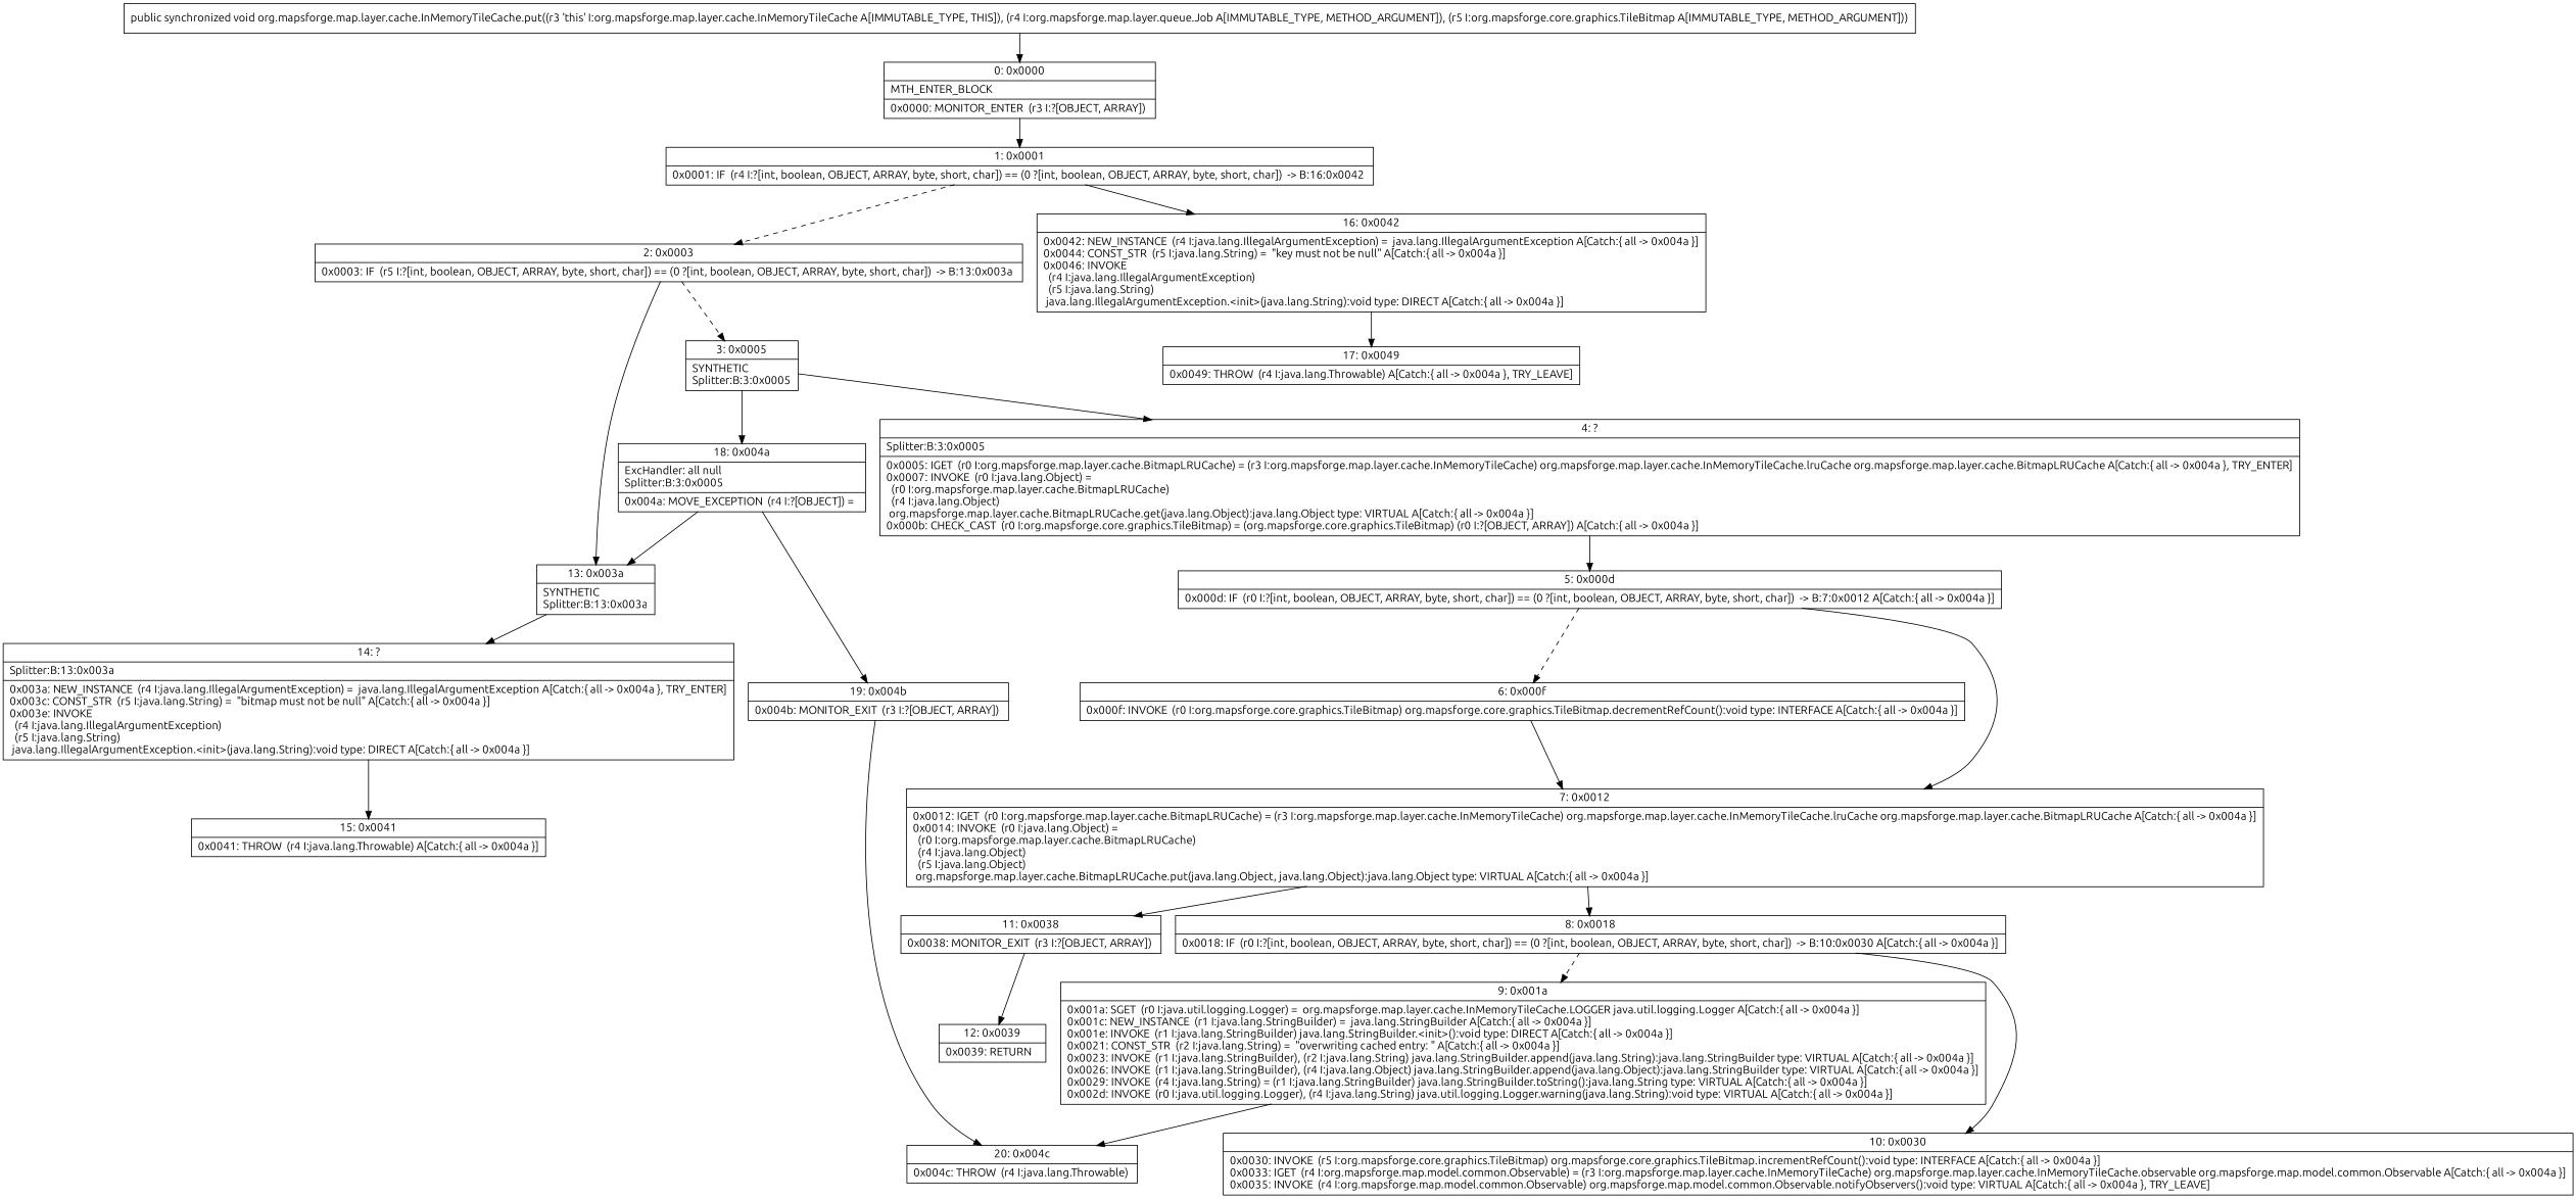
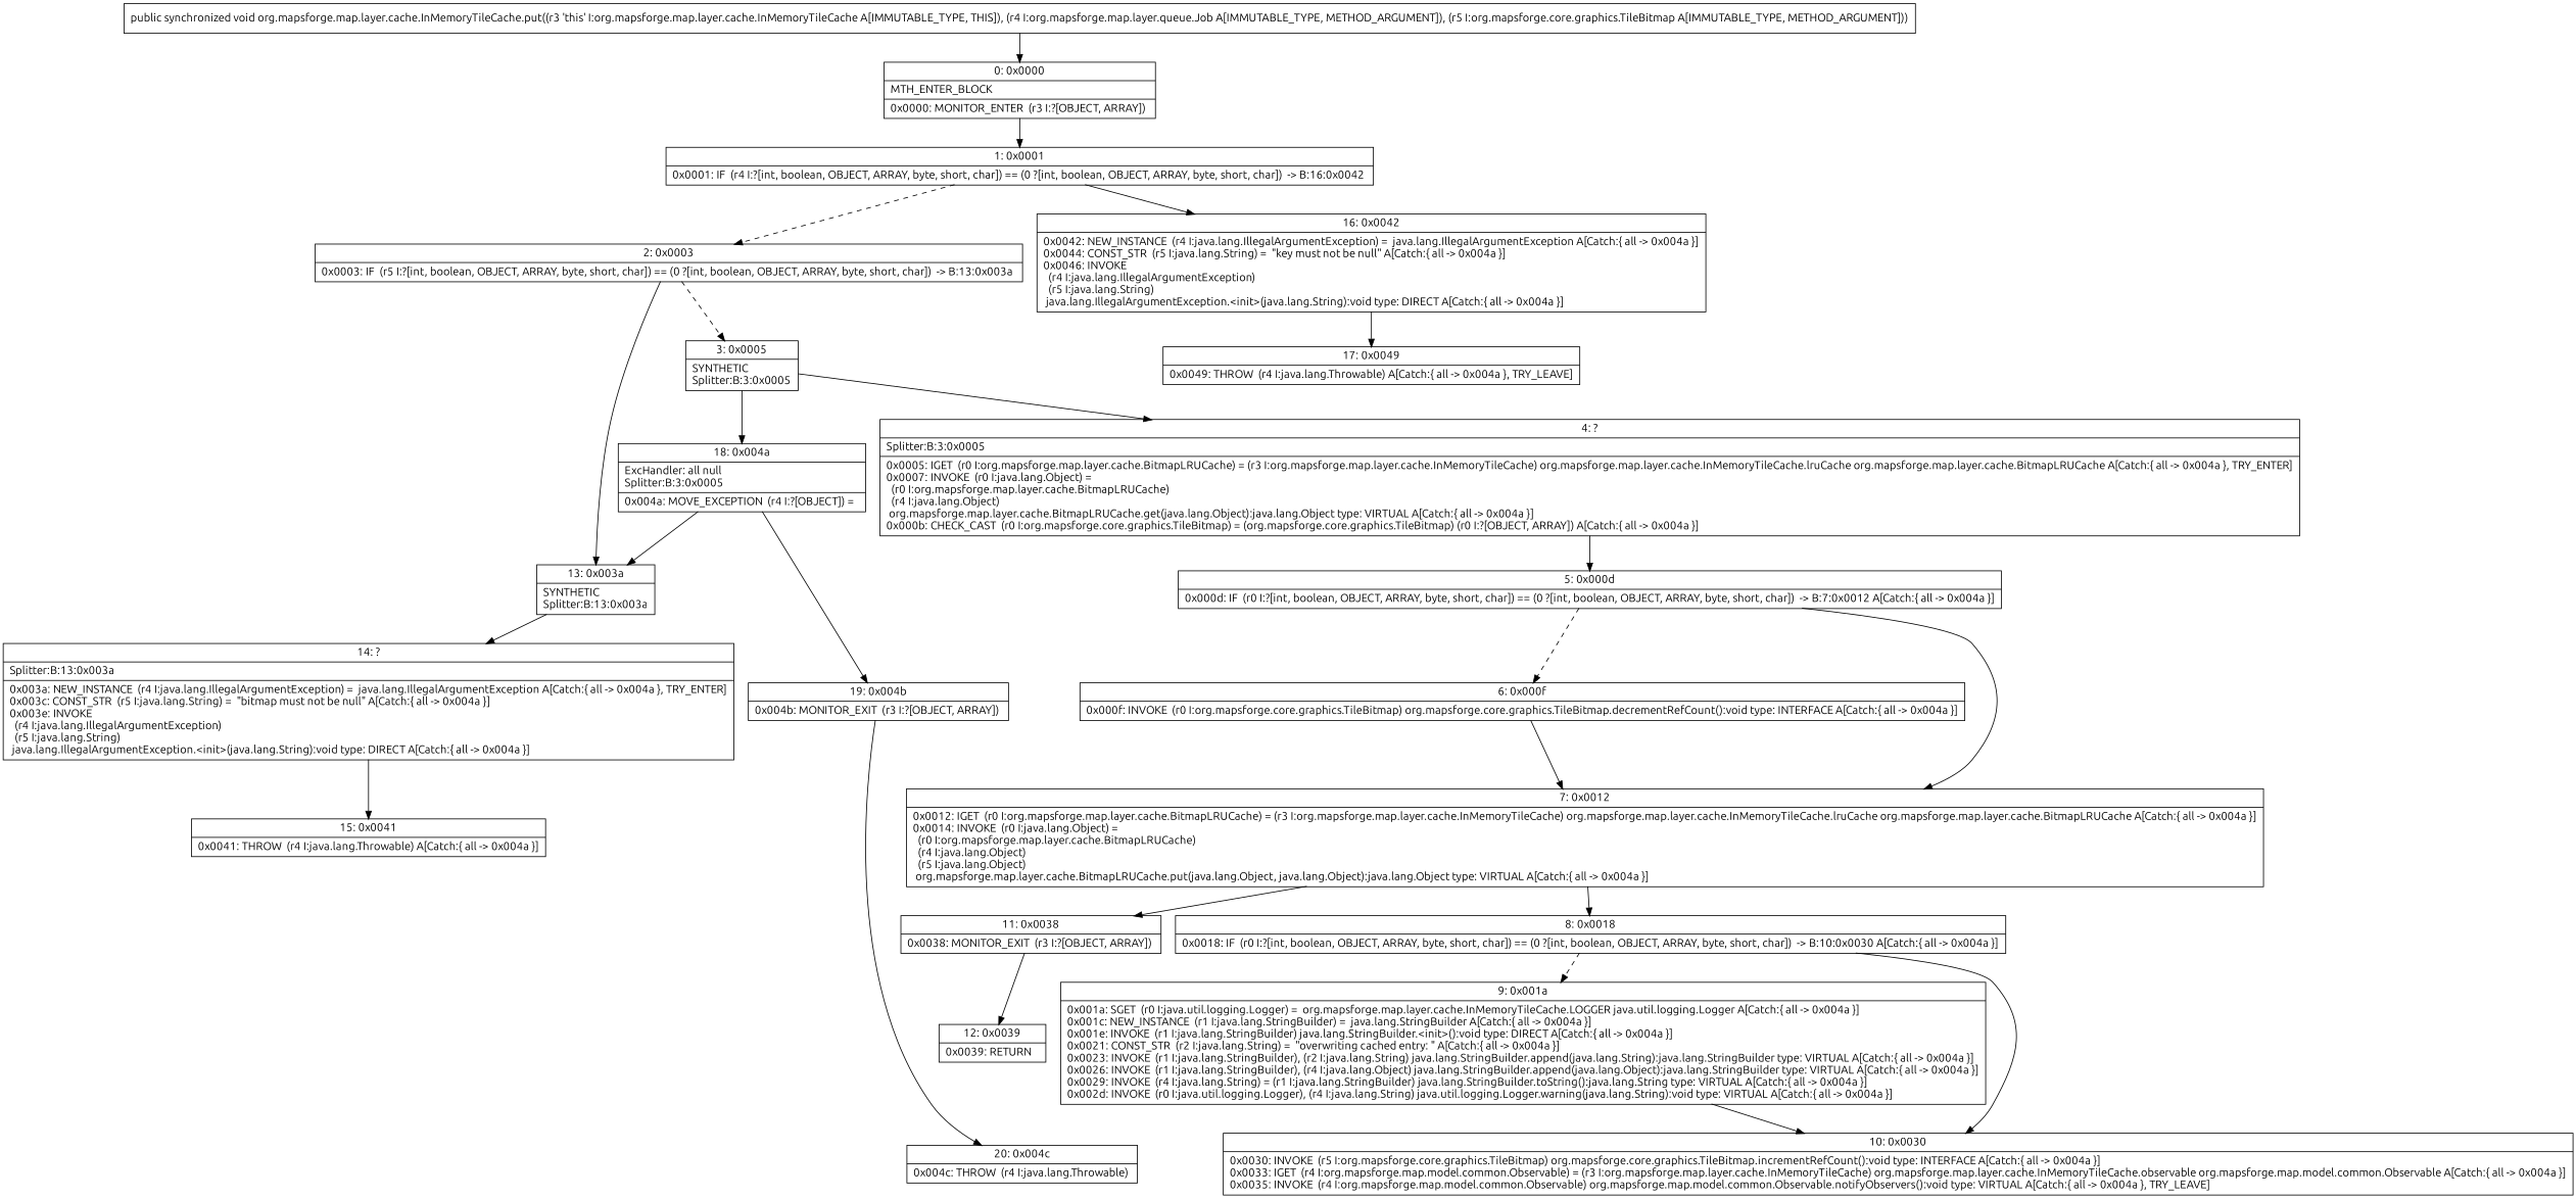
  digraph {
    fontname=Ubuntu
    node [fontname=Ubuntu shape=record]
    edge [fontname=Ubuntu]
    n1 [label="{0\:\ 0x0000|MTH_ENTER_BLOCK\l|0x0000: MONITOR_ENTER  (r3 I:?[OBJECT, ARRAY]) \l}"]
    n2 [label="{1\:\ 0x0001|0x0001: IF  (r4 I:?[int, boolean, OBJECT, ARRAY, byte, short, char]) == (0 ?[int, boolean, OBJECT, ARRAY, byte, short, char])  \-\> B:16:0x0042 \l}"]
    n3 [label="{2\:\ 0x0003|0x0003: IF  (r5 I:?[int, boolean, OBJECT, ARRAY, byte, short, char]) == (0 ?[int, boolean, OBJECT, ARRAY, byte, short, char])  \-\> B:13:0x003a \l}"]
    n4 [label="{16\:\ 0x0042|0x0042: NEW_INSTANCE  (r4 I:java.lang.IllegalArgumentException) =  java.lang.IllegalArgumentException A[Catch:\{ all \-\> 0x004a \}]\l0x0044: CONST_STR  (r5 I:java.lang.String) =  \"key must not be null\" A[Catch:\{ all \-\> 0x004a \}]\l0x0046: INVOKE  \l  (r4 I:java.lang.IllegalArgumentException)\l  (r5 I:java.lang.String)\l java.lang.IllegalArgumentException.\<init\>(java.lang.String):void type: DIRECT A[Catch:\{ all \-\> 0x004a \}]\l}"]
    n5 [label="{3\:\ 0x0005|SYNTHETIC\lSplitter:B:3:0x0005\l}"]
    n6 [label="{13\:\ 0x003a|SYNTHETIC\lSplitter:B:13:0x003a\l}"]
    n7 [label="{17\:\ 0x0049|0x0049: THROW  (r4 I:java.lang.Throwable) A[Catch:\{ all \-\> 0x004a \}, TRY_LEAVE]\l}"]
    n8 [label="{4\:\ ?|Splitter:B:3:0x0005\l|0x0005: IGET  (r0 I:org.mapsforge.map.layer.cache.BitmapLRUCache) = (r3 I:org.mapsforge.map.layer.cache.InMemoryTileCache) org.mapsforge.map.layer.cache.InMemoryTileCache.lruCache org.mapsforge.map.layer.cache.BitmapLRUCache A[Catch:\{ all \-\> 0x004a \}, TRY_ENTER]\l0x0007: INVOKE  (r0 I:java.lang.Object) = \l  (r0 I:org.mapsforge.map.layer.cache.BitmapLRUCache)\l  (r4 I:java.lang.Object)\l org.mapsforge.map.layer.cache.BitmapLRUCache.get(java.lang.Object):java.lang.Object type: VIRTUAL A[Catch:\{ all \-\> 0x004a \}]\l0x000b: CHECK_CAST  (r0 I:org.mapsforge.core.graphics.TileBitmap) = (org.mapsforge.core.graphics.TileBitmap) (r0 I:?[OBJECT, ARRAY]) A[Catch:\{ all \-\> 0x004a \}]\l}"]
    n9 [label="{18\:\ 0x004a|ExcHandler: all null\lSplitter:B:3:0x0005\l|0x004a: MOVE_EXCEPTION  (r4 I:?[OBJECT]) =  \l}"]
    n10 [label="{14\:\ ?|Splitter:B:13:0x003a\l|0x003a: NEW_INSTANCE  (r4 I:java.lang.IllegalArgumentException) =  java.lang.IllegalArgumentException A[Catch:\{ all \-\> 0x004a \}, TRY_ENTER]\l0x003c: CONST_STR  (r5 I:java.lang.String) =  \"bitmap must not be null\" A[Catch:\{ all \-\> 0x004a \}]\l0x003e: INVOKE  \l  (r4 I:java.lang.IllegalArgumentException)\l  (r5 I:java.lang.String)\l java.lang.IllegalArgumentException.\<init\>(java.lang.String):void type: DIRECT A[Catch:\{ all \-\> 0x004a \}]\l}"]
    n11 [label="{5\:\ 0x000d|0x000d: IF  (r0 I:?[int, boolean, OBJECT, ARRAY, byte, short, char]) == (0 ?[int, boolean, OBJECT, ARRAY, byte, short, char])  \-\> B:7:0x0012 A[Catch:\{ all \-\> 0x004a \}]\l}"]
    n12 [label="{19\:\ 0x004b|0x004b: MONITOR_EXIT  (r3 I:?[OBJECT, ARRAY]) \l}"]
    n13 [label="{6\:\ 0x000f|0x000f: INVOKE  (r0 I:org.mapsforge.core.graphics.TileBitmap) org.mapsforge.core.graphics.TileBitmap.decrementRefCount():void type: INTERFACE A[Catch:\{ all \-\> 0x004a \}]\l}"]
    n14 [label="{7\:\ 0x0012|0x0012: IGET  (r0 I:org.mapsforge.map.layer.cache.BitmapLRUCache) = (r3 I:org.mapsforge.map.layer.cache.InMemoryTileCache) org.mapsforge.map.layer.cache.InMemoryTileCache.lruCache org.mapsforge.map.layer.cache.BitmapLRUCache A[Catch:\{ all \-\> 0x004a \}]\l0x0014: INVOKE  (r0 I:java.lang.Object) = \l  (r0 I:org.mapsforge.map.layer.cache.BitmapLRUCache)\l  (r4 I:java.lang.Object)\l  (r5 I:java.lang.Object)\l org.mapsforge.map.layer.cache.BitmapLRUCache.put(java.lang.Object, java.lang.Object):java.lang.Object type: VIRTUAL A[Catch:\{ all \-\> 0x004a \}]\l}"]
    n15 [label="{8\:\ 0x0018|0x0018: IF  (r0 I:?[int, boolean, OBJECT, ARRAY, byte, short, char]) == (0 ?[int, boolean, OBJECT, ARRAY, byte, short, char])  \-\> B:10:0x0030 A[Catch:\{ all \-\> 0x004a \}]\l}"]
    n16 [label="{11\:\ 0x0038|0x0038: MONITOR_EXIT  (r3 I:?[OBJECT, ARRAY]) \l}"]
    n17 [label="{9\:\ 0x001a|0x001a: SGET  (r0 I:java.util.logging.Logger) =  org.mapsforge.map.layer.cache.InMemoryTileCache.LOGGER java.util.logging.Logger A[Catch:\{ all \-\> 0x004a \}]\l0x001c: NEW_INSTANCE  (r1 I:java.lang.StringBuilder) =  java.lang.StringBuilder A[Catch:\{ all \-\> 0x004a \}]\l0x001e: INVOKE  (r1 I:java.lang.StringBuilder) java.lang.StringBuilder.\<init\>():void type: DIRECT A[Catch:\{ all \-\> 0x004a \}]\l0x0021: CONST_STR  (r2 I:java.lang.String) =  \"overwriting cached entry: \" A[Catch:\{ all \-\> 0x004a \}]\l0x0023: INVOKE  (r1 I:java.lang.StringBuilder), (r2 I:java.lang.String) java.lang.StringBuilder.append(java.lang.String):java.lang.StringBuilder type: VIRTUAL A[Catch:\{ all \-\> 0x004a \}]\l0x0026: INVOKE  (r1 I:java.lang.StringBuilder), (r4 I:java.lang.Object) java.lang.StringBuilder.append(java.lang.Object):java.lang.StringBuilder type: VIRTUAL A[Catch:\{ all \-\> 0x004a \}]\l0x0029: INVOKE  (r4 I:java.lang.String) = (r1 I:java.lang.StringBuilder) java.lang.StringBuilder.toString():java.lang.String type: VIRTUAL A[Catch:\{ all \-\> 0x004a \}]\l0x002d: INVOKE  (r0 I:java.util.logging.Logger), (r4 I:java.lang.String) java.util.logging.Logger.warning(java.lang.String):void type: VIRTUAL A[Catch:\{ all \-\> 0x004a \}]\l}"]
    n18 [label="{10\:\ 0x0030|0x0030: INVOKE  (r5 I:org.mapsforge.core.graphics.TileBitmap) org.mapsforge.core.graphics.TileBitmap.incrementRefCount():void type: INTERFACE A[Catch:\{ all \-\> 0x004a \}]\l0x0033: IGET  (r4 I:org.mapsforge.map.model.common.Observable) = (r3 I:org.mapsforge.map.layer.cache.InMemoryTileCache) org.mapsforge.map.layer.cache.InMemoryTileCache.observable org.mapsforge.map.model.common.Observable A[Catch:\{ all \-\> 0x004a \}]\l0x0035: INVOKE  (r4 I:org.mapsforge.map.model.common.Observable) org.mapsforge.map.model.common.Observable.notifyObservers():void type: VIRTUAL A[Catch:\{ all \-\> 0x004a \}, TRY_LEAVE]\l}"]
    n19 [label="{12\:\ 0x0039|0x0039: RETURN   \l}"]
    n20 [label="{15\:\ 0x0041|0x0041: THROW  (r4 I:java.lang.Throwable) A[Catch:\{ all \-\> 0x004a \}]\l}"]
    n21 [label="{20\:\ 0x004c|0x004c: THROW  (r4 I:java.lang.Throwable) \l}"]
    n22 [label="{public synchronized void org.mapsforge.map.layer.cache.InMemoryTileCache.put((r3 'this' I:org.mapsforge.map.layer.cache.InMemoryTileCache A[IMMUTABLE_TYPE, THIS]), (r4 I:org.mapsforge.map.layer.queue.Job A[IMMUTABLE_TYPE, METHOD_ARGUMENT]), (r5 I:org.mapsforge.core.graphics.TileBitmap A[IMMUTABLE_TYPE, METHOD_ARGUMENT])) }"]
    n1 -> n2
    n2 -> n3 [style=dashed]
    n2 -> n4
    n3 -> n5 [style=dashed]
    n3 -> n6
    n4 -> n7
    n5 -> n8
    n5 -> n9
    n6 -> n10
    n8 -> n11
    n9 -> n6
    n9 -> n12
    n10 -> n20
    n11 -> n13 [style=dashed]
    n11 -> n14
    n12 -> n21
    n13 -> n14
    n14 -> n15
    n14 -> n16
    n15 -> n17 [style=dashed]
    n15 -> n18
    n16 -> n19
-   n17 -> n21
+   n17 -> n18
    n22 -> n1
  }
